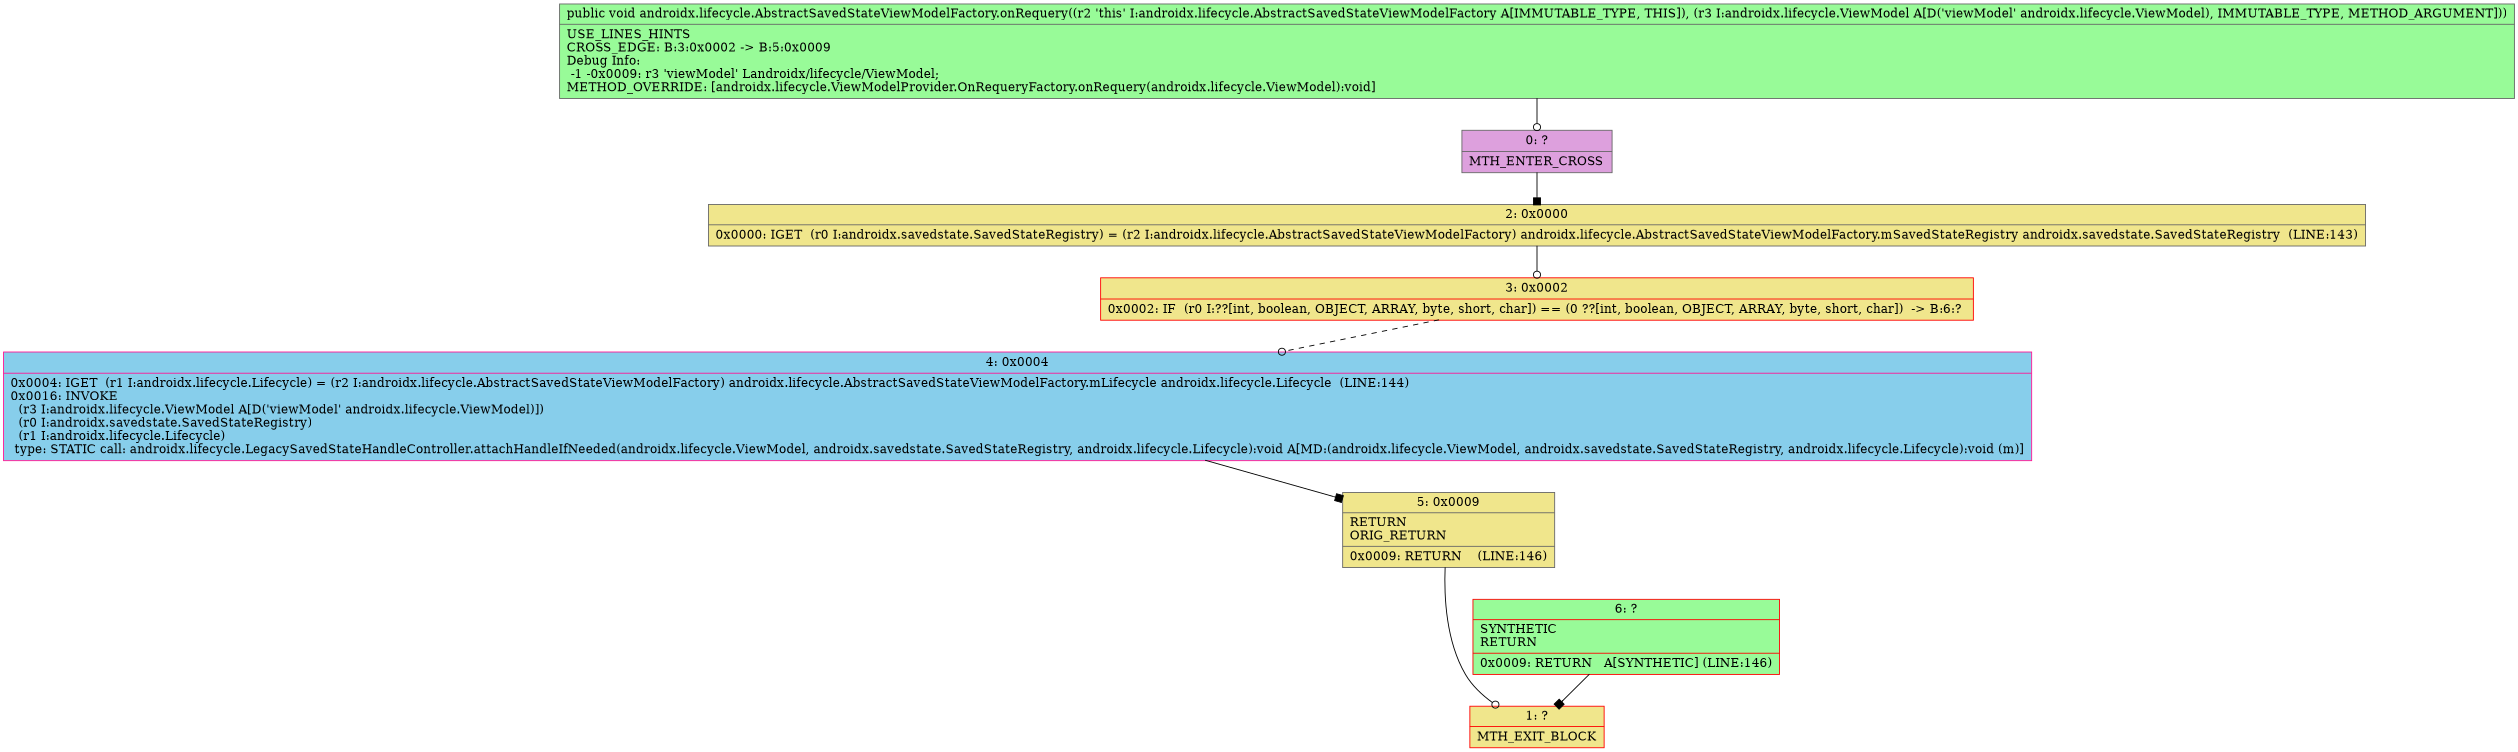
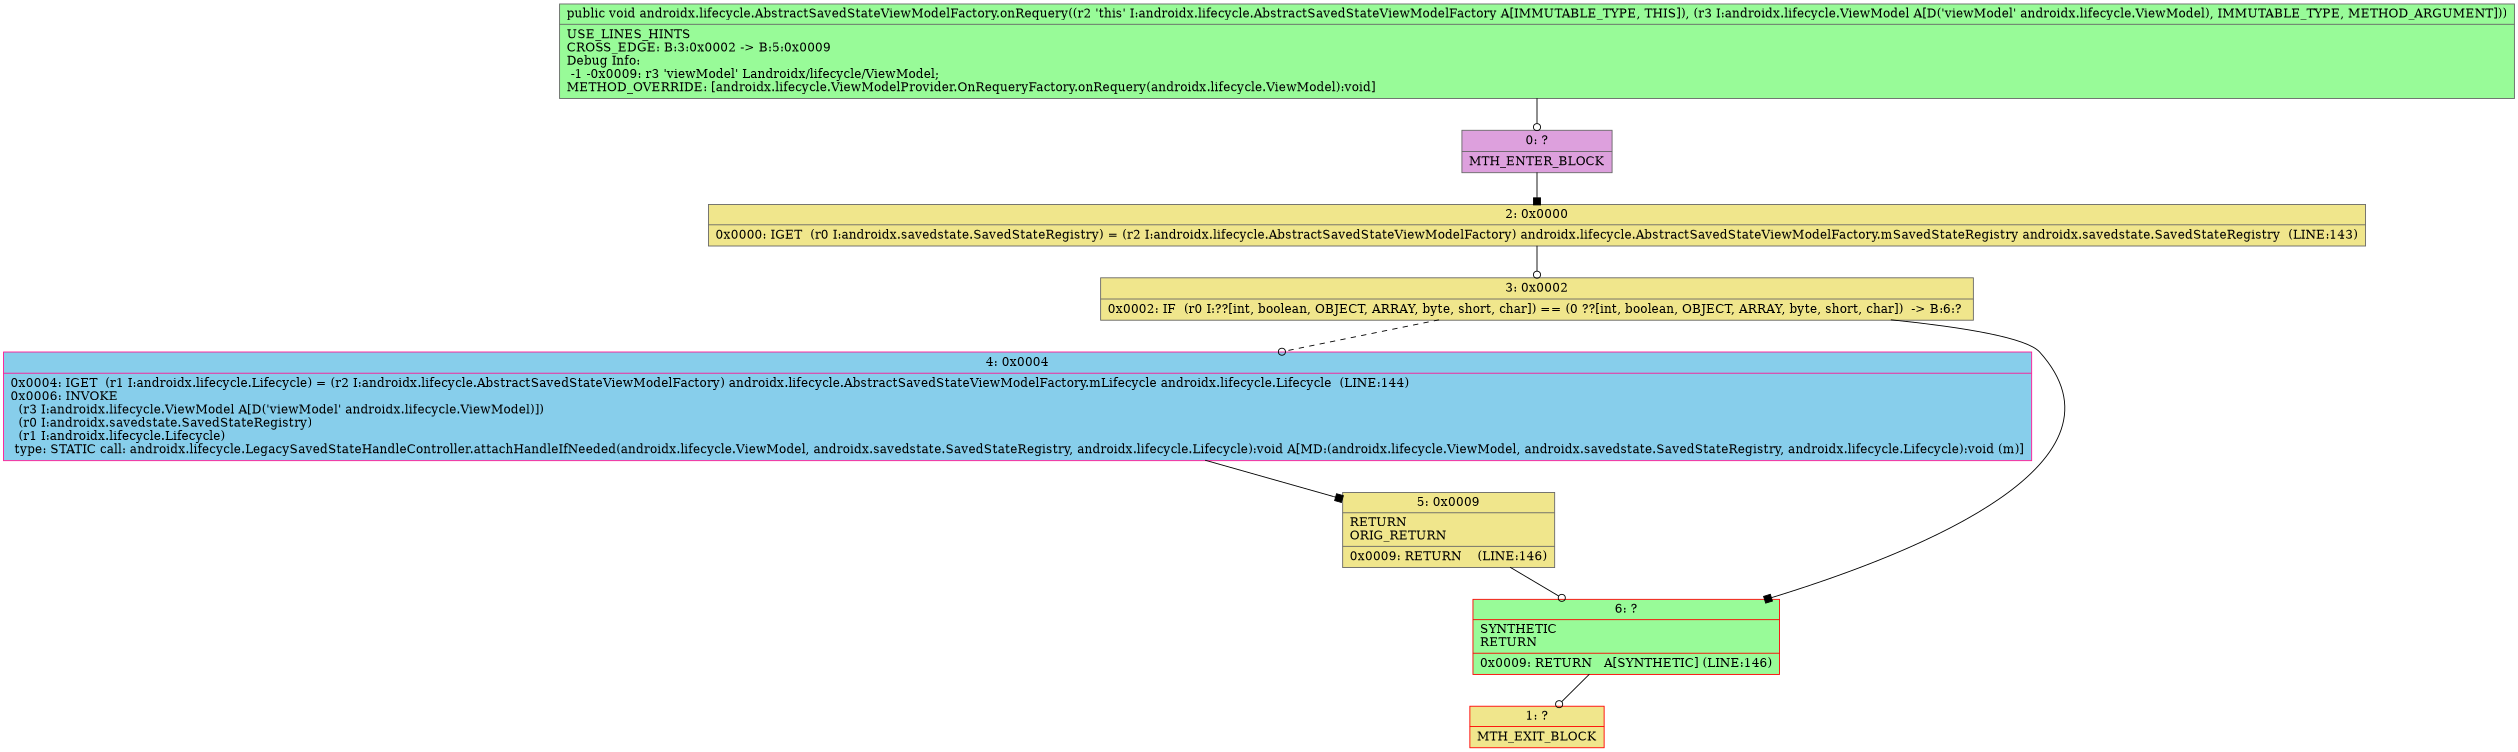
  digraph {
    node [color=gray40 fillcolor=khaki shape=record style=filled]
    edge [arrowhead=odot]
-   n1 [fillcolor=plum label="{0\:\ ?|MTH_ENTER_CROSS\l}"]
+   n1 [fillcolor=plum label="{0\:\ ?|MTH_ENTER_BLOCK\l}"]
    n2 [label="{2\:\ 0x0000|0x0000: IGET  (r0 I:androidx.savedstate.SavedStateRegistry) = (r2 I:androidx.lifecycle.AbstractSavedStateViewModelFactory) androidx.lifecycle.AbstractSavedStateViewModelFactory.mSavedStateRegistry androidx.savedstate.SavedStateRegistry  (LINE:143)\l}"]
-   n3 [color=red label="{3\:\ 0x0002|0x0002: IF  (r0 I:??[int, boolean, OBJECT, ARRAY, byte, short, char]) == (0 ??[int, boolean, OBJECT, ARRAY, byte, short, char])  \-\> B:6:? \l}"]
-   n4 [color=deeppink fillcolor=skyblue label="{4\:\ 0x0004|0x0004: IGET  (r1 I:androidx.lifecycle.Lifecycle) = (r2 I:androidx.lifecycle.AbstractSavedStateViewModelFactory) androidx.lifecycle.AbstractSavedStateViewModelFactory.mLifecycle androidx.lifecycle.Lifecycle  (LINE:144)\l0x0016: INVOKE  \l  (r3 I:androidx.lifecycle.ViewModel A[D('viewModel' androidx.lifecycle.ViewModel)])\l  (r0 I:androidx.savedstate.SavedStateRegistry)\l  (r1 I:androidx.lifecycle.Lifecycle)\l type: STATIC call: androidx.lifecycle.LegacySavedStateHandleController.attachHandleIfNeeded(androidx.lifecycle.ViewModel, androidx.savedstate.SavedStateRegistry, androidx.lifecycle.Lifecycle):void A[MD:(androidx.lifecycle.ViewModel, androidx.savedstate.SavedStateRegistry, androidx.lifecycle.Lifecycle):void (m)]\l}"]
+   n3 [label="{3\:\ 0x0002|0x0002: IF  (r0 I:??[int, boolean, OBJECT, ARRAY, byte, short, char]) == (0 ??[int, boolean, OBJECT, ARRAY, byte, short, char])  \-\> B:6:? \l}"]
+   n4 [color=deeppink fillcolor=skyblue label="{4\:\ 0x0004|0x0004: IGET  (r1 I:androidx.lifecycle.Lifecycle) = (r2 I:androidx.lifecycle.AbstractSavedStateViewModelFactory) androidx.lifecycle.AbstractSavedStateViewModelFactory.mLifecycle androidx.lifecycle.Lifecycle  (LINE:144)\l0x0006: INVOKE  \l  (r3 I:androidx.lifecycle.ViewModel A[D('viewModel' androidx.lifecycle.ViewModel)])\l  (r0 I:androidx.savedstate.SavedStateRegistry)\l  (r1 I:androidx.lifecycle.Lifecycle)\l type: STATIC call: androidx.lifecycle.LegacySavedStateHandleController.attachHandleIfNeeded(androidx.lifecycle.ViewModel, androidx.savedstate.SavedStateRegistry, androidx.lifecycle.Lifecycle):void A[MD:(androidx.lifecycle.ViewModel, androidx.savedstate.SavedStateRegistry, androidx.lifecycle.Lifecycle):void (m)]\l}"]
    n5 [color=red fillcolor=palegreen label="{6\:\ ?|SYNTHETIC\lRETURN\l|0x0009: RETURN   A[SYNTHETIC] (LINE:146)\l}"]
    n6 [label="{5\:\ 0x0009|RETURN\lORIG_RETURN\l|0x0009: RETURN    (LINE:146)\l}"]
    n7 [color=red label="{1\:\ ?|MTH_EXIT_BLOCK\l}"]
    n8 [fillcolor=palegreen label="{public void androidx.lifecycle.AbstractSavedStateViewModelFactory.onRequery((r2 'this' I:androidx.lifecycle.AbstractSavedStateViewModelFactory A[IMMUTABLE_TYPE, THIS]), (r3 I:androidx.lifecycle.ViewModel A[D('viewModel' androidx.lifecycle.ViewModel), IMMUTABLE_TYPE, METHOD_ARGUMENT]))  | USE_LINES_HINTS\lCROSS_EDGE: B:3:0x0002 \-\> B:5:0x0009\lDebug Info:\l  \-1 \-0x0009: r3 'viewModel' Landroidx\/lifecycle\/ViewModel;\lMETHOD_OVERRIDE: [androidx.lifecycle.ViewModelProvider.OnRequeryFactory.onRequery(androidx.lifecycle.ViewModel):void]\l}"]
    n1 -> n2 [arrowhead=box]
    n2 -> n3
    n3 -> n4 [style=dashed]
+   n3 -> n5 [arrowhead=box]
    n4 -> n6 [arrowhead=box]
-   n5 -> n7 [arrowhead=box]
-   n6 -> n7
+   n5 -> n7
+   n6 -> n5
    n8 -> n1
  }
